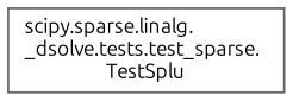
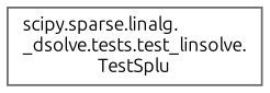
  digraph {
    rankdir=TB
    fontname=Ubuntu
-   n1 [color=grey40 fillcolor=white fontname=Ubuntu fontsize=10 height=0.2 label="scipy.sparse.linalg.\l_dsolve.tests.test_sparse.\lTestSplu" shape=box style=filled width=0.4]
+   n1 [color=grey40 fillcolor=white fontname=Ubuntu fontsize=10 height=0.2 label="scipy.sparse.linalg.\l_dsolve.tests.test_linsolve.\lTestSplu" shape=box style=filled width=0.4]
  }
